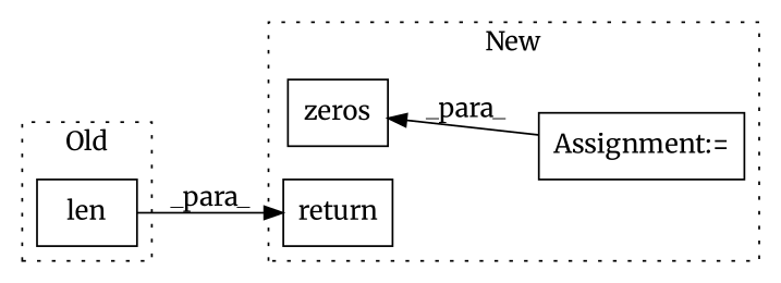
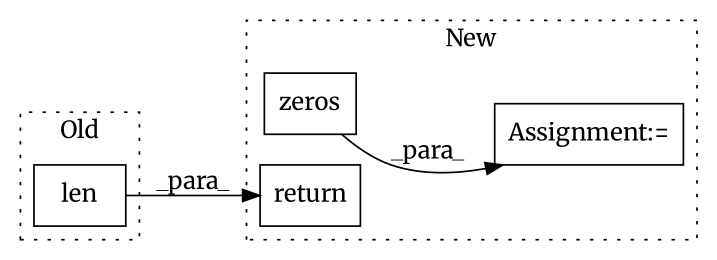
  digraph {
    fontname=Merriweather
    rankdir=LR
    node [a=32 fontname=Merriweather shape=box]
    edge [fontname=Merriweather]
    n1 [l="6,1" label=zeros s="3300,3368"]
    n2 [a=7 l=1 label="Assignment:=" s=3384]
    n3 [a=41 l=7 label=return s=4060]
    n4 [l="4,1" label=len s="2834,2845"]
    subgraph cluster_1 {
      label=New
      style=dotted
      n1
      n2
      n3
    }
    subgraph cluster_2 {
      label=Old
      style=dotted
      n4
    }
-   n2 -> n1 [label=_para_]
+   n1 -> n2 [label=_para_]
    n4 -> n3 [label=_para_]
  }
